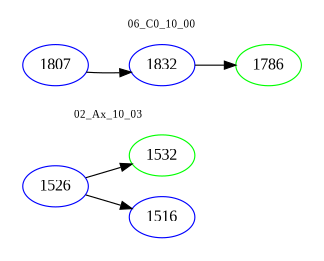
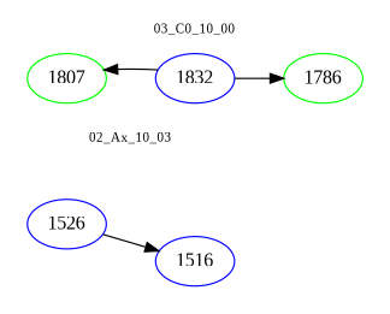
  digraph {
    fontname="Liberation Serif"
    rankdir=LR
    node [color=blue fontname="Liberation Serif"]
    edge [color=black fontname="Liberation Serif"]
    n1 [label=1526]
    n2 [label=1516]
-   n3 [color=green label=1532]
-   n4 [label=1807]
+   n4 [color=green label=1807]
    n5 [color=green label=1786]
    n6 [label=1832]
    subgraph cluster_1 {
      color=white
      fontsize=10
      label="02_Ax_10_03"
      n1
      n2
-     n3
    }
    subgraph cluster_2 {
      color=white
      fontsize=10
-     label="06_C0_10_00"
+     label="03_C0_10_00"
      n4
      n5
      n6
    }
    n1 -> n2
-   n1 -> n3
-   n4 -> n6
+   n6 -> n4
    n6 -> n5
  }
